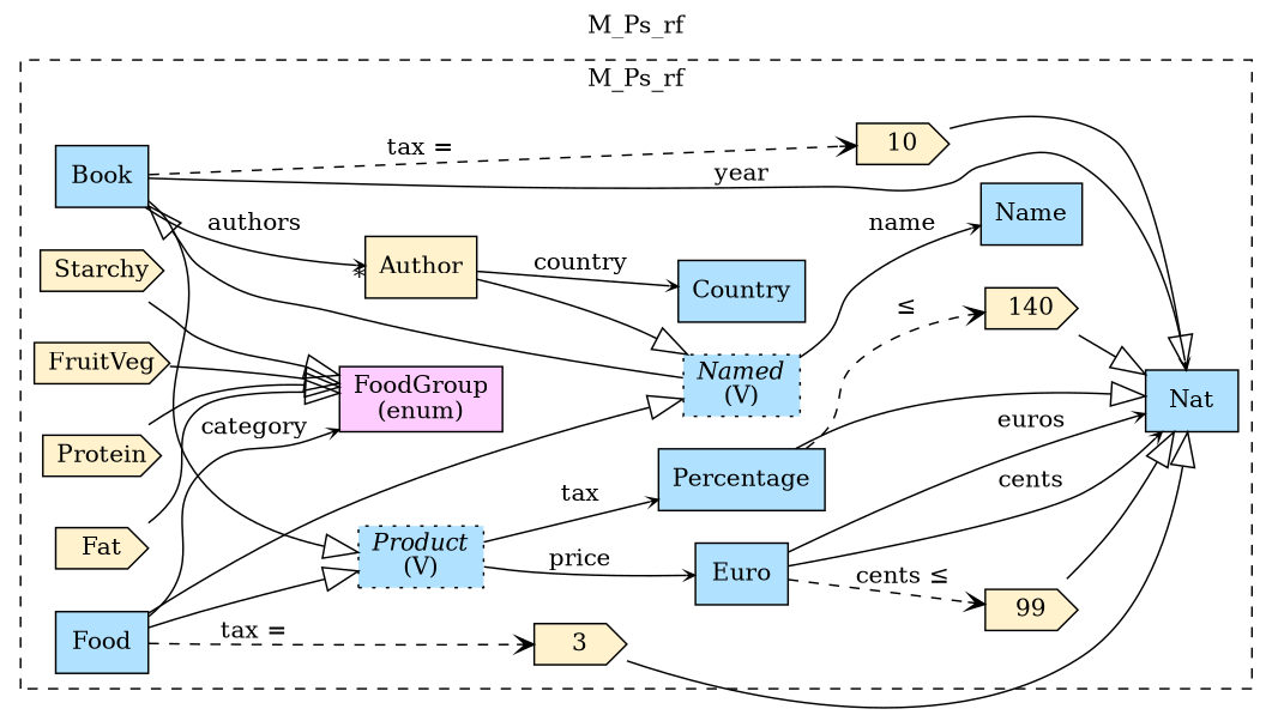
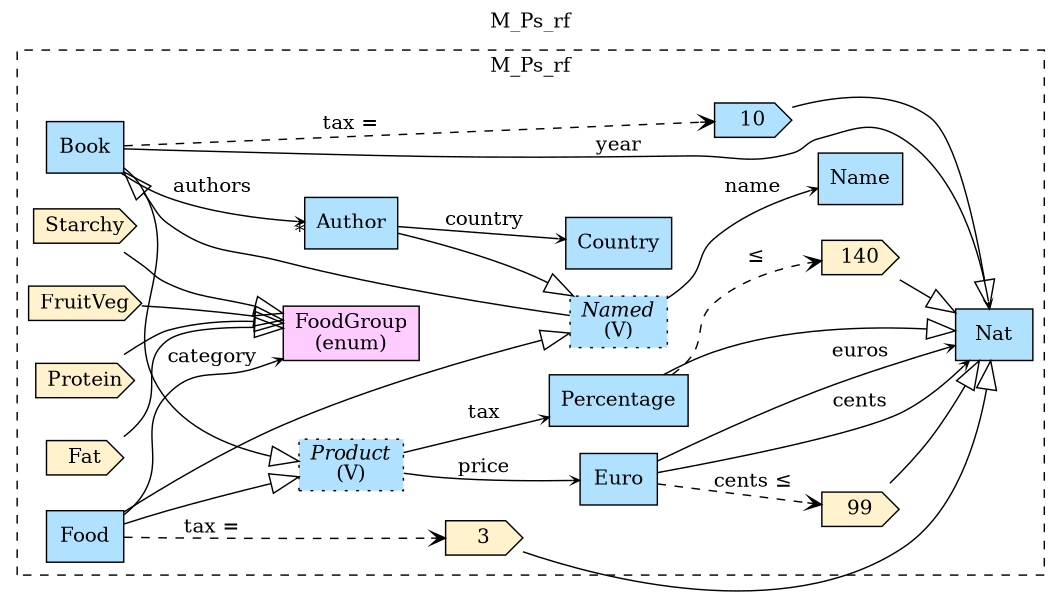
  digraph {
    label=M_Ps_rf
    labelfontsize=12
    labelloc=tl
    rankdir=LR
    node [fillcolor=lightskyblue1 shape=record style=filled]
    edge [arrowhead=onormal arrowsize=2.0]
    n1 [label=Nat]
    n2 [label=Name]
    n3 [label=<{<I>Named</I><br/>(V)}> style="filled,dotted"]
    n4 [label=Book]
-   n5 [fillcolor="#FFF2CC" label=Author]
-   n6 [fillcolor="#FFF2CC" label=10 shape=cds]
+   n5 [label=Author]
+   n6 [label=10 shape=cds]
    n7 [label=<{<I>Product</I><br/>(V)}> style="filled,dotted"]
    n8 [label=Country]
    n9 [fillcolor="#FFF2CC" label=Protein shape=cds]
    n10 [fillcolor="#FFCCFF" label="FoodGroup\l(enum)"]
    n11 [fillcolor="#FFF2CC" label=Fat shape=cds]
    n12 [fillcolor="#FFF2CC" label=Starchy shape=cds]
    n13 [fillcolor="#FFF2CC" label=FruitVeg shape=cds]
    n14 [fillcolor="#FFF2CC" label=3 shape=cds]
    n15 [label=Food]
    n16 [label=Euro]
    n17 [label=Percentage]
    n18 [fillcolor="#FFF2CC" label=99 shape=cds]
    n19 [fillcolor="#FFF2CC" label=140 shape=cds]
    subgraph cluster_1 {
      style=dashed
      n1
      n2
      n3
      n4
      n5
      n6
      n7
      n8
      n9
      n10
      n11
      n12
      n13
      n14
      n15
      n16
      n17
      n18
      n19
    }
    n3 -> n2 [arrowhead=vee arrowsize=.5 label=name]
    n3 -> n4
    n4 -> n1 [arrowhead=vee arrowsize=.5 label=year]
    n4 -> n5 [arrowhead=vee arrowsize=.5 headlabel="*" label=authors]
    n4 -> n6 [arrowhead=vee label="tax =" style=dashed arrowsize=""]
    n4 -> n7
    n5 -> n3
    n5 -> n8 [arrowhead=vee arrowsize=.5 label=country]
    n6 -> n1
    n7 -> n16 [arrowhead=vee arrowsize=.5 label=price]
    n7 -> n17 [arrowhead=vee arrowsize=.5 label=tax]
    n9 -> n10
    n11 -> n10
    n12 -> n10
    n13 -> n10
    n14 -> n1
    n15 -> n3
    n15 -> n7
    n15 -> n10 [arrowhead=vee arrowsize=.5 label=category]
    n15 -> n14 [arrowhead=vee label="tax =" style=dashed arrowsize=""]
    n16 -> n1 [arrowhead=vee arrowsize=.5 label=cents]
    n16 -> n1 [arrowhead=vee arrowsize=.5 label=euros]
    n16 -> n18 [arrowhead=vee label="cents ≤" style=dashed arrowsize=""]
    n17 -> n1
    n17 -> n19 [arrowhead=vee label=" ≤" style=dashed arrowsize=""]
    n18 -> n1
    n19 -> n1
  }
